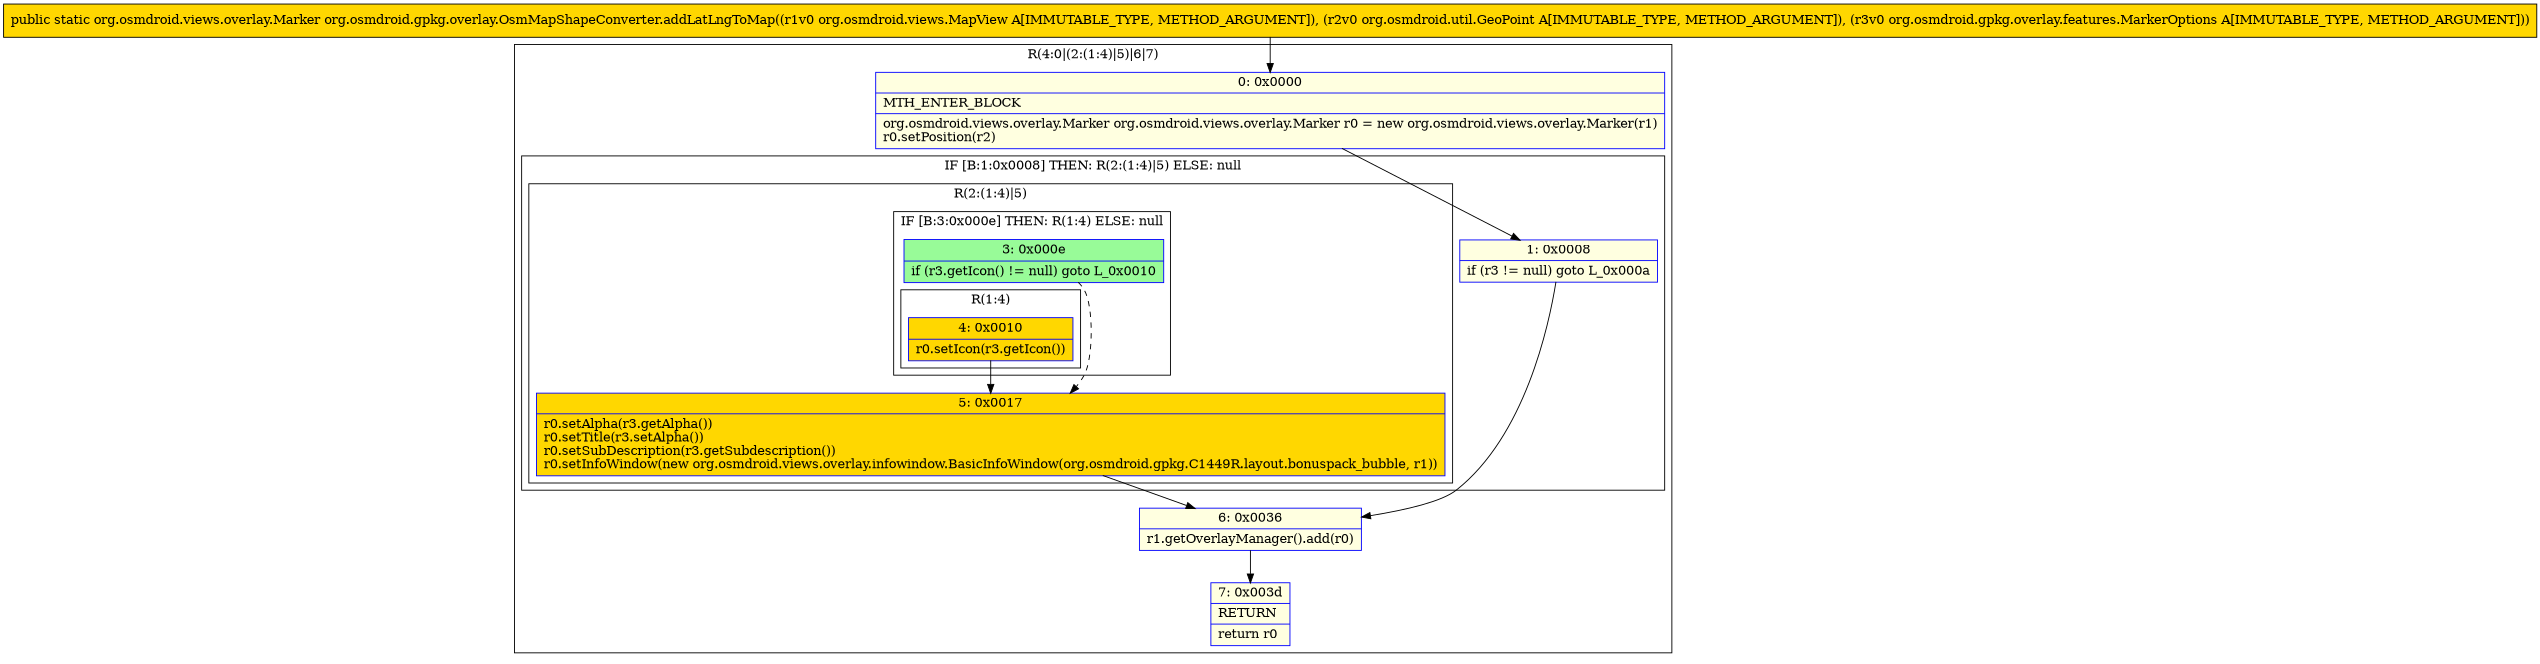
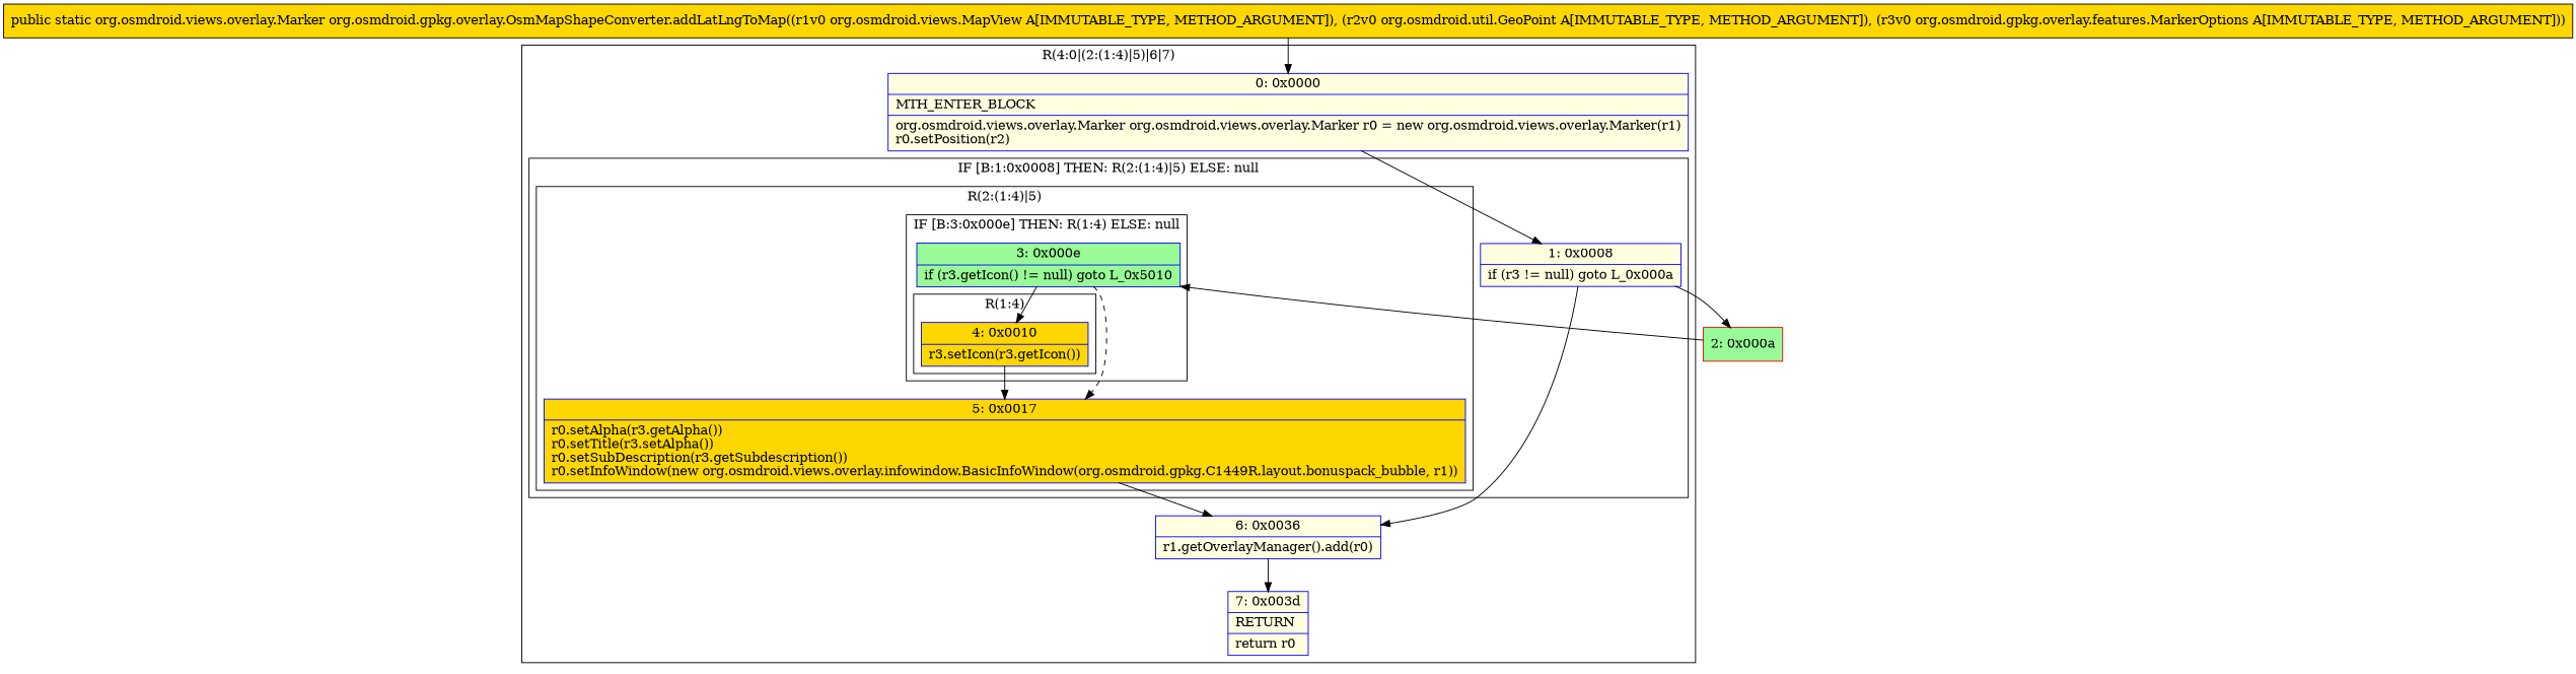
  digraph {
    node [color=blue fillcolor=lightyellow shape=record style=filled]
-   n1 [fillcolor=gold label="{4\:\ 0x0010|r0.setIcon(r3.getIcon())\l}"]
-   n2 [fillcolor=palegreen label="{3\:\ 0x000e|if (r3.getIcon() != null) goto L_0x0010\l}"]
+   n1 [fillcolor=gold label="{4\:\ 0x0010|r3.setIcon(r3.getIcon())\l}"]
+   n2 [fillcolor=palegreen label="{3\:\ 0x000e|if (r3.getIcon() != null) goto L_0x5010\l}"]
    n3 [fillcolor=gold label="{5\:\ 0x0017|r0.setAlpha(r3.getAlpha())\lr0.setTitle(r3.setAlpha())\lr0.setSubDescription(r3.getSubdescription())\lr0.setInfoWindow(new org.osmdroid.views.overlay.infowindow.BasicInfoWindow(org.osmdroid.gpkg.C1449R.layout.bonuspack_bubble, r1))\l}"]
    n4 [label="{1\:\ 0x0008|if (r3 != null) goto L_0x000a\l}"]
    n5 [label="{0\:\ 0x0000|MTH_ENTER_BLOCK\l|org.osmdroid.views.overlay.Marker org.osmdroid.views.overlay.Marker r0 = new org.osmdroid.views.overlay.Marker(r1)\lr0.setPosition(r2)\l}"]
    n6 [label="{6\:\ 0x0036|r1.getOverlayManager().add(r0)\l}"]
    n7 [label="{7\:\ 0x003d|RETURN\l|return r0\l}"]
+   n8 [color=red fillcolor=palegreen label="{2\:\ 0x000a}"]
    n9 [fillcolor=gold label="{public static org.osmdroid.views.overlay.Marker org.osmdroid.gpkg.overlay.OsmMapShapeConverter.addLatLngToMap((r1v0 org.osmdroid.views.MapView A[IMMUTABLE_TYPE, METHOD_ARGUMENT]), (r2v0 org.osmdroid.util.GeoPoint A[IMMUTABLE_TYPE, METHOD_ARGUMENT]), (r3v0 org.osmdroid.gpkg.overlay.features.MarkerOptions A[IMMUTABLE_TYPE, METHOD_ARGUMENT])) }" color=""]
    subgraph cluster_1 {
      label="R(4:0|(2:(1:4)|5)|6|7)"
      n5
      n6
      n7
      subgraph cluster_2 {
        label="IF [B:1:0x0008] THEN: R(2:(1:4)|5) ELSE: null"
        n4
        subgraph cluster_3 {
          label="R(2:(1:4)|5)"
          n3
          subgraph cluster_4 {
            label="IF [B:3:0x000e] THEN: R(1:4) ELSE: null"
            n2
            subgraph cluster_5 {
              label="R(1:4)"
              n1
            }
          }
        }
      }
    }
    n1 -> n3
+   n2 -> n1
    n2 -> n3 [style=dashed]
    n3 -> n6
    n4 -> n6 [style=solid]
+   n4 -> n8
    n5 -> n4
    n6 -> n7
+   n8 -> n2
    n9 -> n5
  }
